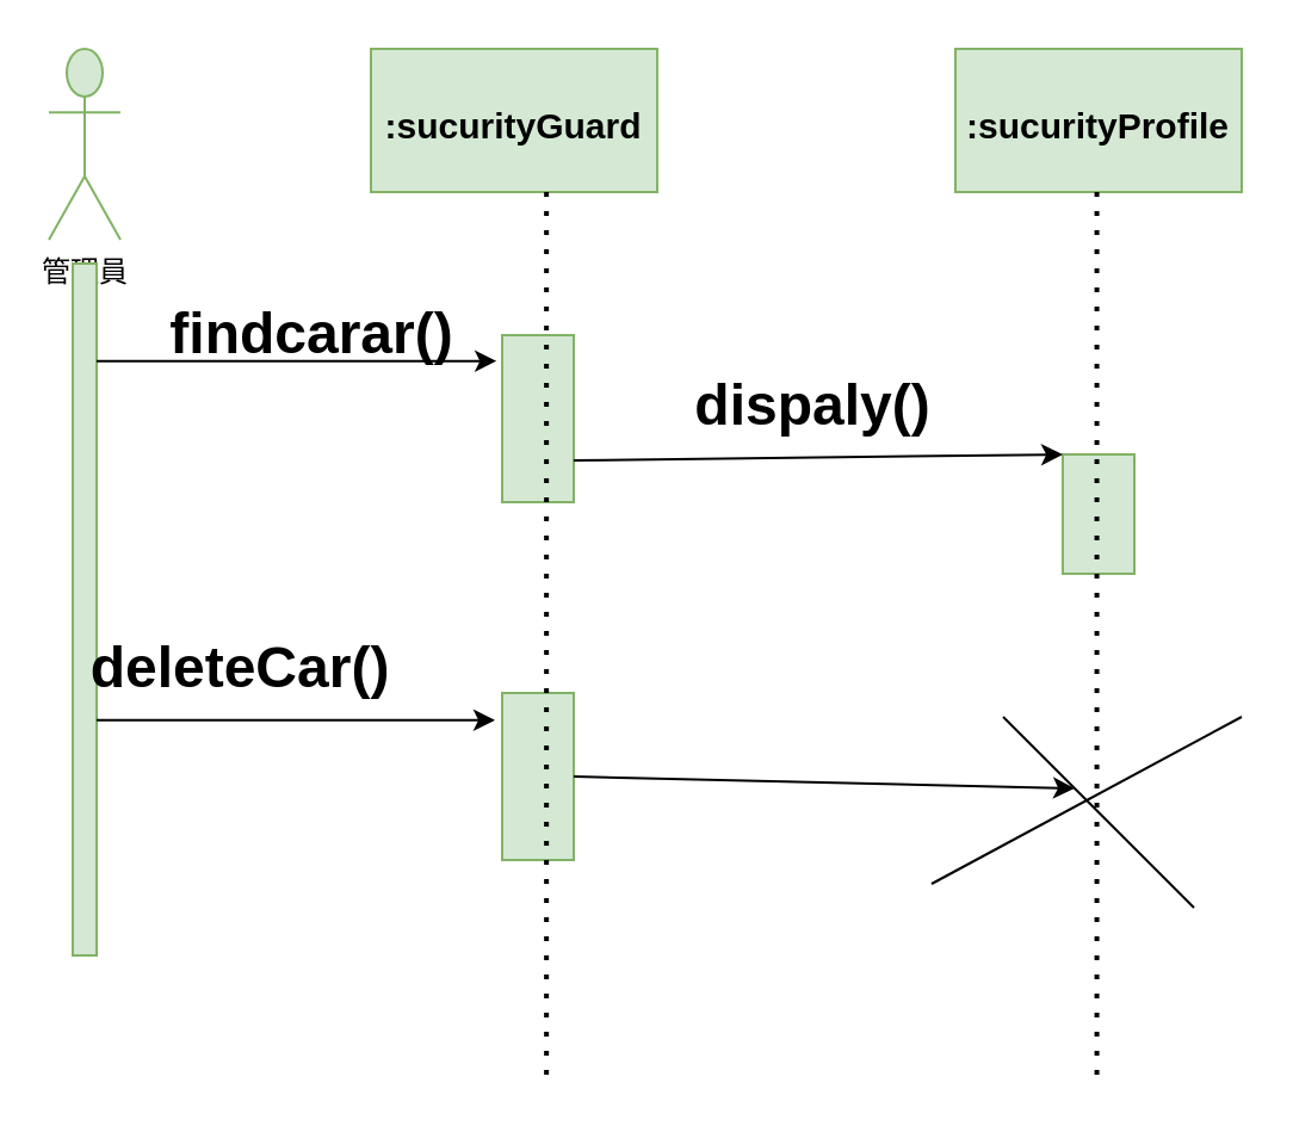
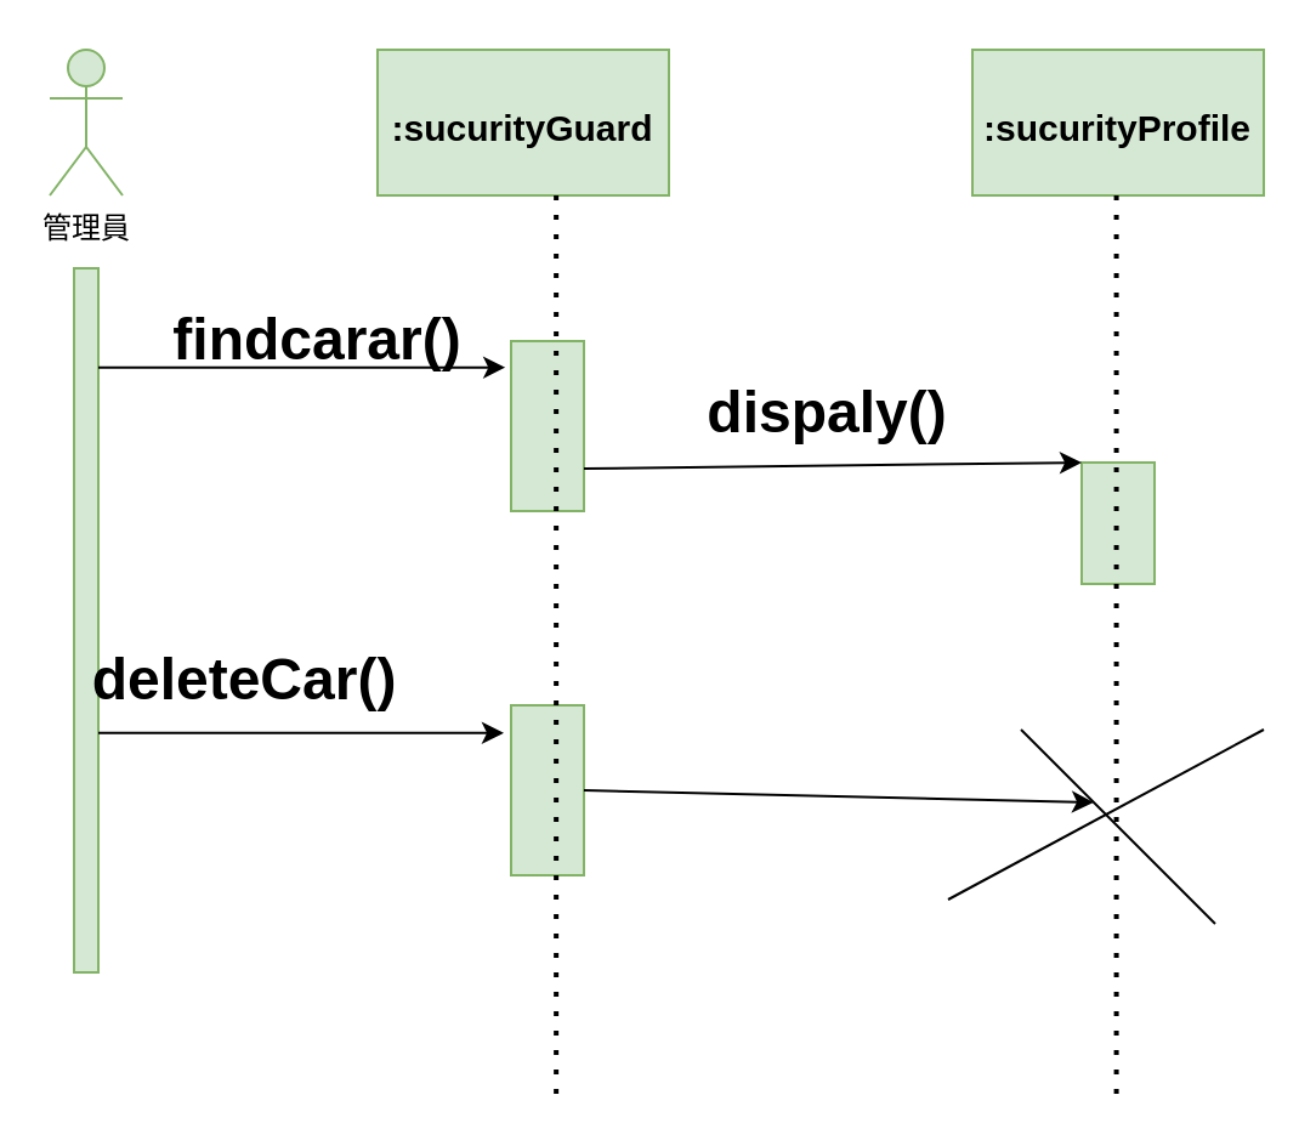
  <mxCell id="0" />
  <mxCell id="1" parent="0" />
- <mxCell id="2" value="管理員" style="shape=umlActor;verticalLabelPosition=bottom;verticalAlign=top;html=1;outlineConnect=0;fillColor=#d5e8d4;strokeColor=#82b366;" parent="1" vertex="1"><mxGeometry x="20" y="20" width="30" height="80" as="geometry" /></mxCell>
+ <mxCell id="2" value="管理員" style="shape=umlActor;verticalLabelPosition=bottom;verticalAlign=top;html=1;outlineConnect=0;fillColor=#d5e8d4;strokeColor=#82b366;" parent="1" vertex="1"><mxGeometry x="20" y="20" width="30" height="60" as="geometry" /></mxCell>
  <mxCell id="3" value="" style="html=1;points=[[0,0,0,0,5],[0,1,0,0,-5],[1,0,0,0,5],[1,1,0,0,-5]];perimeter=orthogonalPerimeter;outlineConnect=0;targetShapes=umlLifeline;portConstraint=eastwest;newEdgeStyle={&quot;curved&quot;:0,&quot;rounded&quot;:0};fillColor=#d5e8d4;strokeColor=#82b366;" parent="1" vertex="1"><mxGeometry x="30" y="110" width="10" height="290" as="geometry" /></mxCell>
  <mxCell id="4" value="&lt;font style=&quot;font-size: 15px;&quot;&gt;:sucurityGuard&lt;/font&gt;" style="rounded=0;whiteSpace=wrap;html=1;fillColor=#d5e8d4;strokeColor=#82b366;fontSize=20;fontStyle=1" parent="1" vertex="1"><mxGeometry x="155" y="20" width="120" height="60" as="geometry" /></mxCell>
  <mxCell id="5" value="" style="endArrow=classic;html=1;rounded=0;entryX=-0.08;entryY=0.155;entryDx=0;entryDy=0;entryPerimeter=0;" parent="1" source="3" target="7" edge="1"><mxGeometry width="50" height="50" relative="1" as="geometry"><mxPoint x="310" y="250" as="sourcePoint" /><mxPoint x="210" y="200" as="targetPoint" /></mxGeometry></mxCell>
  <mxCell id="6" value="findcarar()" style="text;strokeColor=none;fillColor=none;html=1;fontSize=24;fontStyle=1;verticalAlign=middle;align=center;" parent="1" vertex="1"><mxGeometry x="80" y="120" width="100" height="40" as="geometry" /></mxCell>
  <mxCell id="7" value="" style="rounded=0;whiteSpace=wrap;html=1;fillColor=#d5e8d4;strokeColor=#82b366;" parent="1" vertex="1"><mxGeometry x="210" y="140" width="30" height="70" as="geometry" /></mxCell>
  <mxCell id="8" value="" style="rounded=0;whiteSpace=wrap;html=1;fillColor=#d5e8d4;strokeColor=#82b366;" vertex="1" parent="1"><mxGeometry x="210" y="290" width="30" height="70" as="geometry" /></mxCell>
  <mxCell id="9" value="" style="endArrow=classic;html=1;rounded=0;entryX=-0.1;entryY=0.163;entryDx=0;entryDy=0;entryPerimeter=0;" edge="1" parent="1" source="3" target="8"><mxGeometry width="50" height="50" relative="1" as="geometry"><mxPoint x="70" y="330" as="sourcePoint" /><mxPoint x="180" y="200" as="targetPoint" /></mxGeometry></mxCell>
  <mxCell id="10" value="deleteCar()" style="text;strokeColor=none;fillColor=none;html=1;fontSize=24;fontStyle=1;verticalAlign=middle;align=center;" vertex="1" parent="1"><mxGeometry x="50" y="260" width="100" height="40" as="geometry" /></mxCell>
  <mxCell id="11" value="&lt;font style=&quot;font-size: 15px;&quot;&gt;:sucurityProfile&lt;/font&gt;" style="rounded=0;whiteSpace=wrap;html=1;fillColor=#d5e8d4;strokeColor=#82b366;fontSize=20;fontStyle=1" vertex="1" parent="1"><mxGeometry x="400" y="20" width="120" height="60" as="geometry" /></mxCell>
  <mxCell id="12" value="" style="rounded=0;whiteSpace=wrap;html=1;fillColor=#d5e8d4;strokeColor=#82b366;" vertex="1" parent="1"><mxGeometry x="445" y="190" width="30" height="50" as="geometry" /></mxCell>
  <mxCell id="13" value="" style="endArrow=none;dashed=1;html=1;dashPattern=1 3;strokeWidth=2;rounded=0;" edge="1" parent="1"><mxGeometry width="50" height="50" relative="1" as="geometry"><mxPoint x="228.57" y="450" as="sourcePoint" /><mxPoint x="228.57" y="80" as="targetPoint" /></mxGeometry></mxCell>
  <mxCell id="14" value="" style="endArrow=none;dashed=1;html=1;dashPattern=1 3;strokeWidth=2;rounded=0;" edge="1" parent="1"><mxGeometry width="50" height="50" relative="1" as="geometry"><mxPoint x="459.29" y="450" as="sourcePoint" /><mxPoint x="459.29" y="80" as="targetPoint" /><Array as="points"><mxPoint x="459.29" y="260" /></Array></mxGeometry></mxCell>
  <mxCell id="15" value="" style="endArrow=classic;html=1;rounded=0;exitX=1;exitY=0.75;exitDx=0;exitDy=0;entryX=0;entryY=0;entryDx=0;entryDy=0;" edge="1" parent="1" source="7" target="12"><mxGeometry width="50" height="50" relative="1" as="geometry"><mxPoint x="310" y="250" as="sourcePoint" /><mxPoint x="360" y="200" as="targetPoint" /></mxGeometry></mxCell>
  <mxCell id="16" value="dispaly()" style="text;strokeColor=none;fillColor=none;html=1;fontSize=24;fontStyle=1;verticalAlign=middle;align=center;" vertex="1" parent="1"><mxGeometry x="290" y="150" width="100" height="40" as="geometry" /></mxCell>
  <mxCell id="17" value="" style="endArrow=none;html=1;rounded=0;" edge="1" parent="1"><mxGeometry width="50" height="50" relative="1" as="geometry"><mxPoint x="390" y="370" as="sourcePoint" /><mxPoint x="520" y="300" as="targetPoint" /></mxGeometry></mxCell>
  <mxCell id="18" value="" style="endArrow=none;html=1;rounded=0;" edge="1" parent="1"><mxGeometry width="50" height="50" relative="1" as="geometry"><mxPoint x="500" y="380" as="sourcePoint" /><mxPoint x="420" y="300" as="targetPoint" /></mxGeometry></mxCell>
  <mxCell id="19" value="" style="endArrow=classic;html=1;rounded=0;exitX=1;exitY=0.5;exitDx=0;exitDy=0;" edge="1" parent="1" source="8"><mxGeometry width="50" height="50" relative="1" as="geometry"><mxPoint x="310" y="250" as="sourcePoint" /><mxPoint x="450" y="330" as="targetPoint" /></mxGeometry></mxCell>
